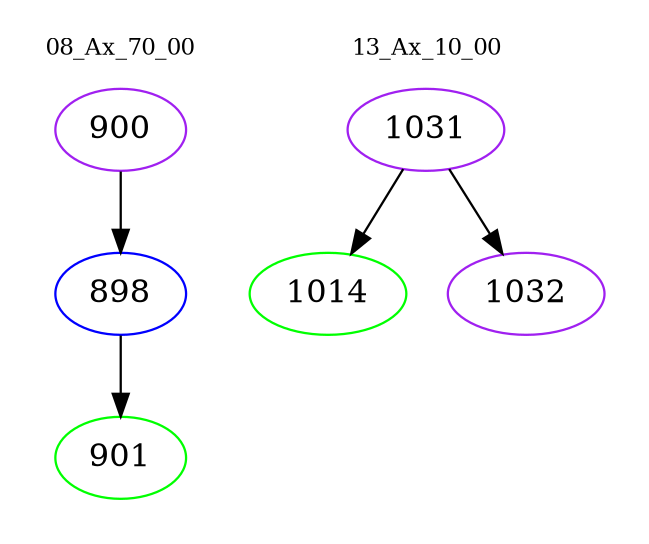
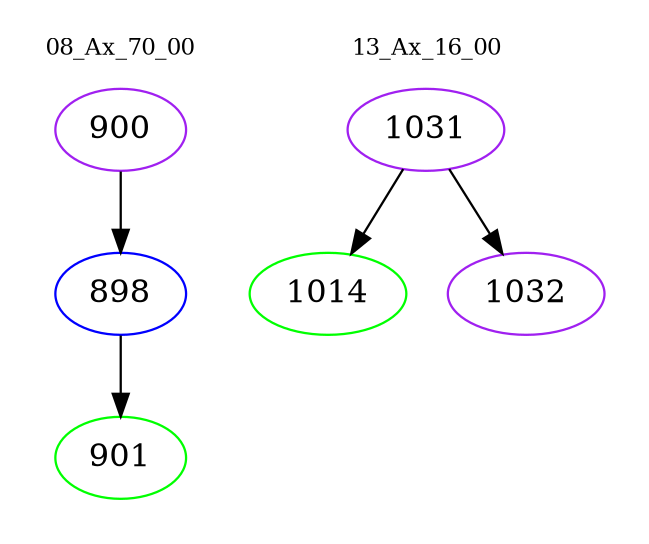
  digraph {
    fontname="DejaVu Serif"
    node [color=purple fontname="DejaVu Serif"]
    edge [color=black fontname="DejaVu Serif"]
    n1 [color=blue label=898]
    n2 [color=green label=901]
    n3 [label=900]
    n4 [label=1031]
    n5 [color=green label=1014]
    n6 [label=1032]
    subgraph cluster_1 {
      color=white
      fontsize=10
      label="08_Ax_70_00"
      n1
      n2
      n3
    }
    subgraph cluster_2 {
      color=white
      fontsize=10
-     label="13_Ax_10_00"
+     label="13_Ax_16_00"
      n4
      n5
      n6
    }
    n1 -> n2
    n3 -> n1
    n4 -> n5
    n4 -> n6
  }
